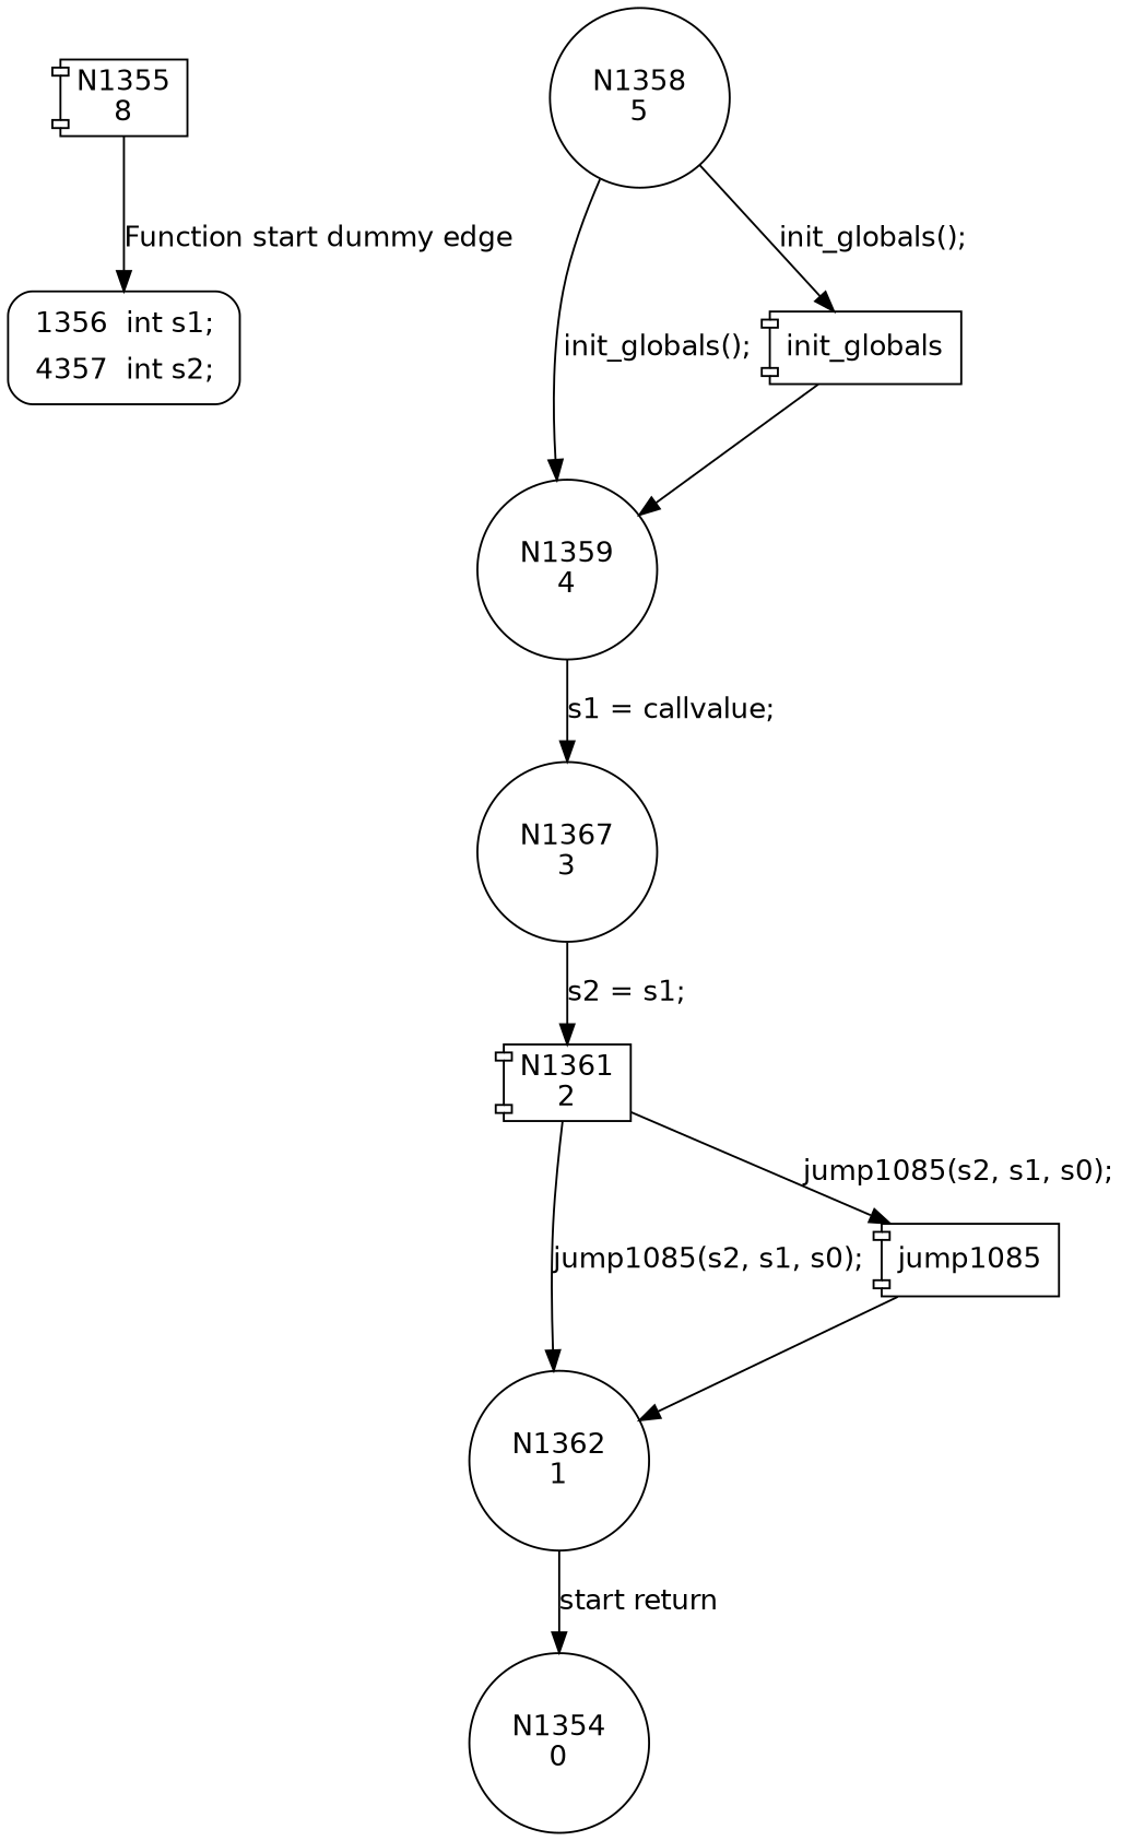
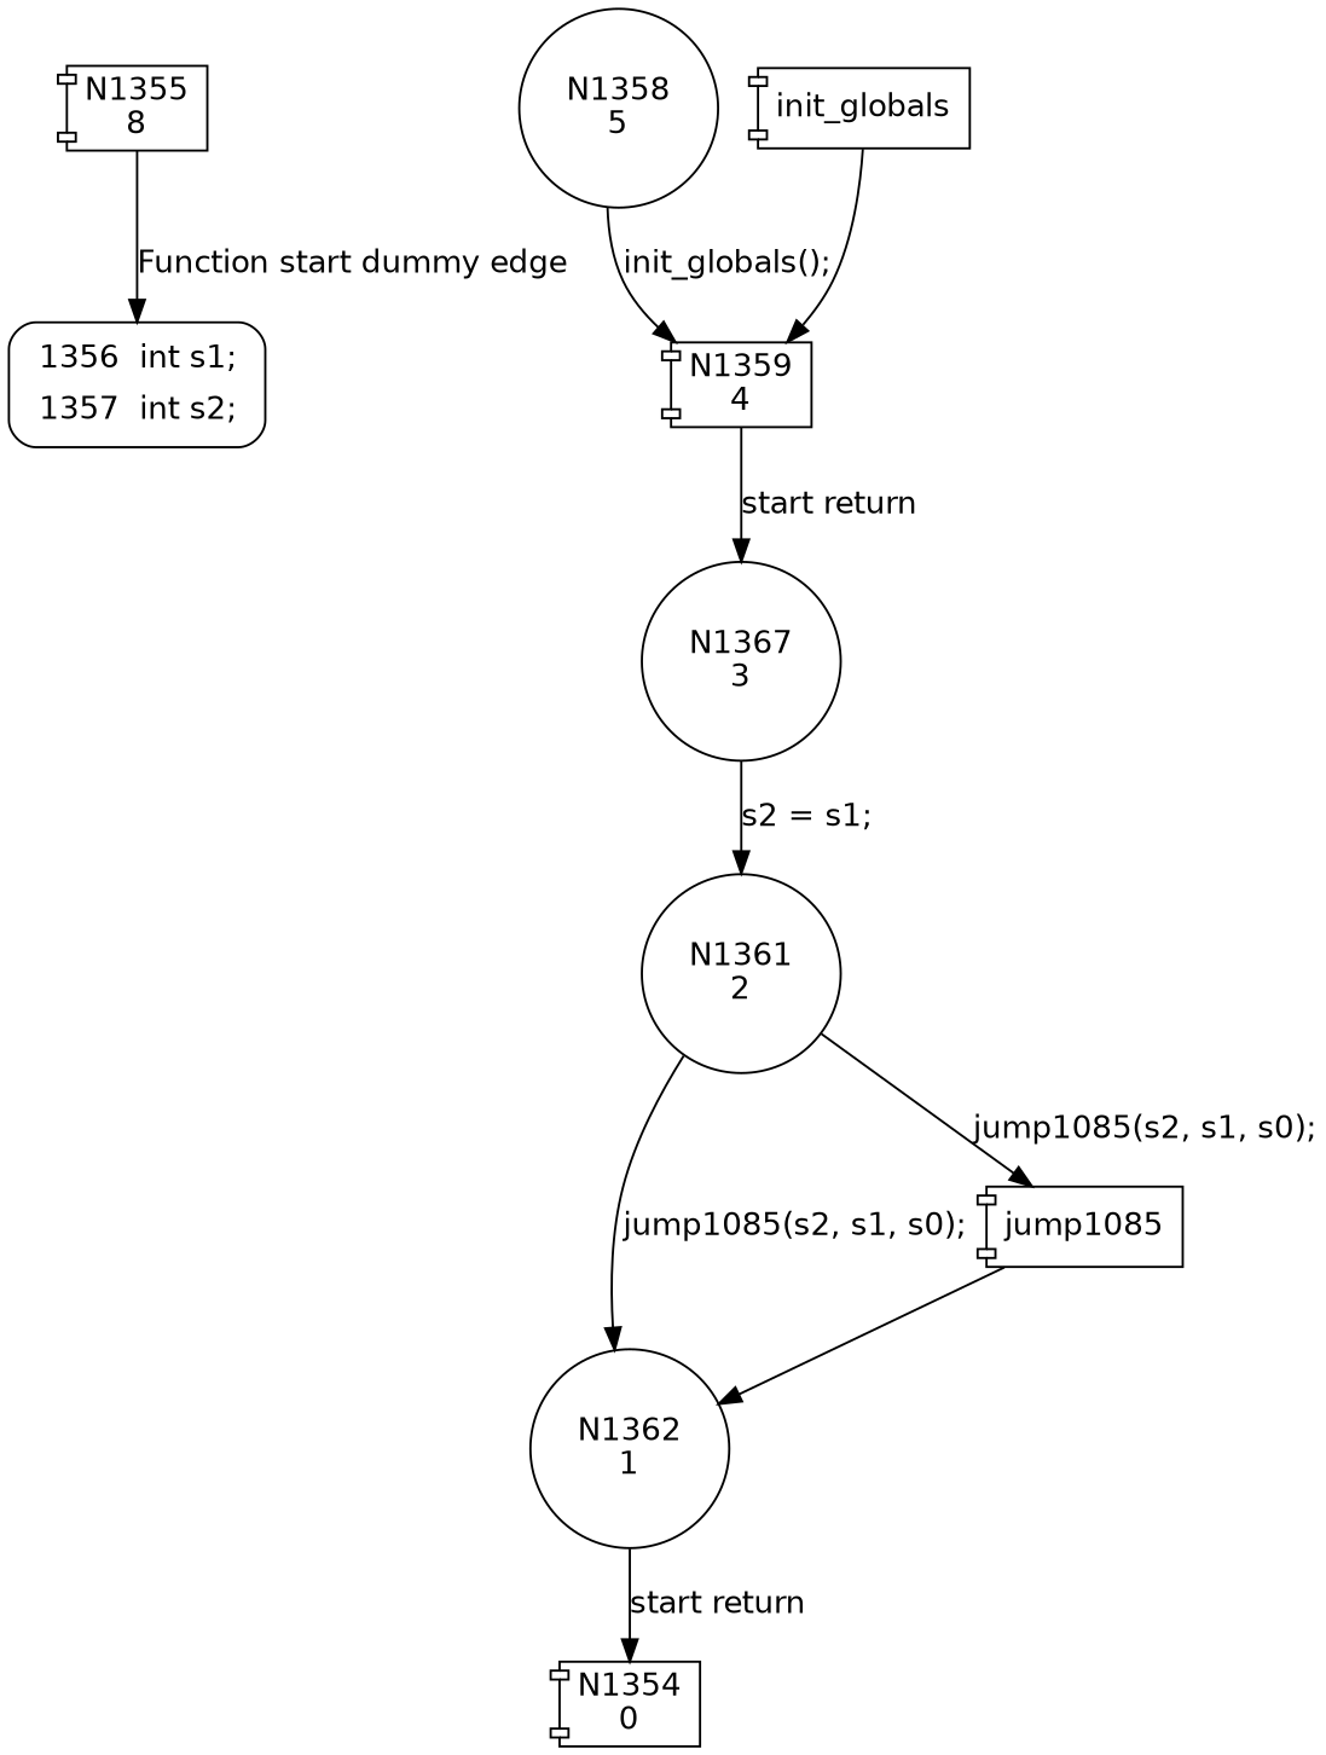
  digraph {
    fontname="DejaVu Sans"
    node [fontname="DejaVu Sans" shape=circle]
    edge [fontname="DejaVu Sans"]
    n1 [label="N1355\n8" shape=component]
-   n2 [fillcolor=white label=<<table border="0" cellborder="0" cellpadding="3" bgcolor="white"><tr><td align="right">1356</td><td align="left">int s1;</td></tr><tr><td align="right">4357</td><td align="left">int s2;</td></tr></table>> penwidth=1 shape=Mrecord style="filled,bold"]
+   n2 [fillcolor=white label=<<table border="0" cellborder="0" cellpadding="3" bgcolor="white"><tr><td align="right">1356</td><td align="left">int s1;</td></tr><tr><td align="right">1357</td><td align="left">int s2;</td></tr></table>> penwidth=1 shape=Mrecord style="filled,bold"]
    n3 [label="N1358\n5"]
-   n4 [label="N1359\n4"]
+   n4 [label="N1359\n4" shape=component]
    n5 [label=init_globals shape=component]
    n6 [label="N1367\n3"]
-   n7 [label="N1361\n2" shape=component]
+   n7 [label="N1361\n2"]
    n8 [label="N1362\n1"]
    n9 [label=jump1085 shape=component]
-   n10 [label="N1354\n0"]
+   n10 [label="N1354\n0" shape=component]
    n1 -> n2 [label="Function start dummy edge"]
    n3 -> n4 [label="init_globals();"]
-   n3 -> n5 [label="init_globals();"]
-   n4 -> n6 [label="s1 = callvalue;"]
+   n4 -> n6 [label="start return"]
    n5 -> n4
    n6 -> n7 [label="s2 = s1;"]
    n7 -> n8 [label="jump1085(s2, s1, s0);"]
    n7 -> n9 [label="jump1085(s2, s1, s0);"]
    n8 -> n10 [label="start return"]
    n9 -> n8
  }
